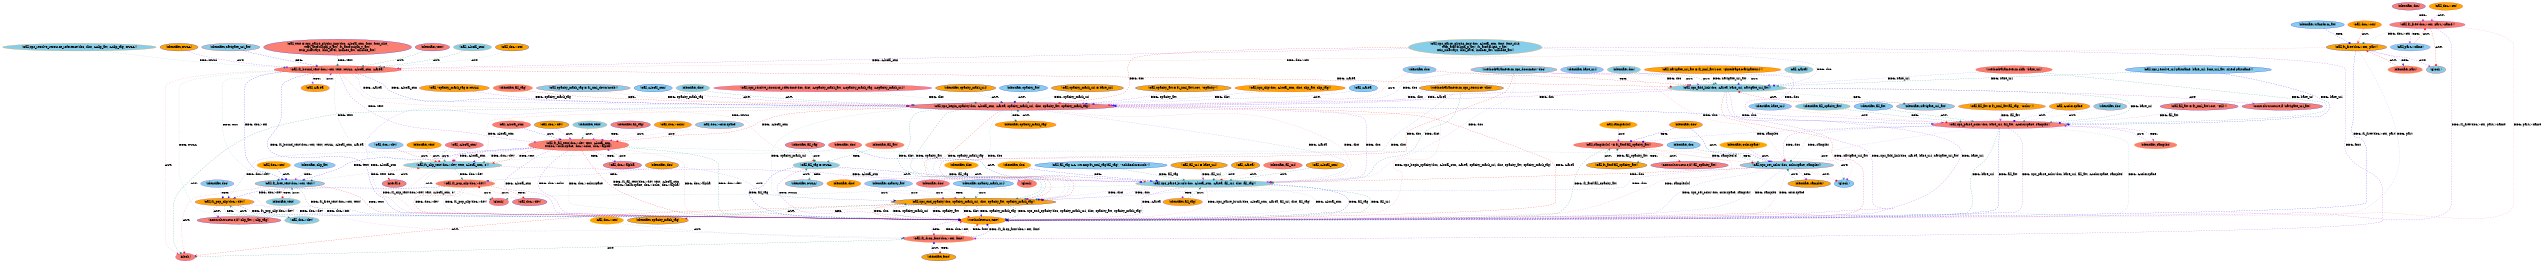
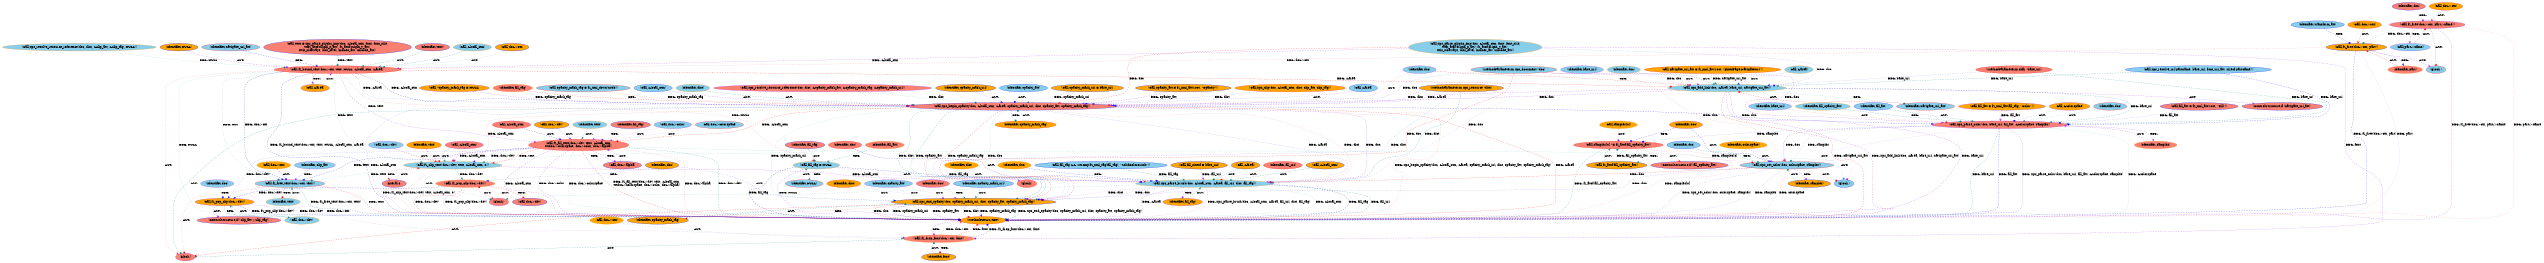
  digraph {
    node [color=blue fillcolor=skyblue style=filled]
    edge [arrowhead=dot color=teal style=dashed]
    n1 [fillcolor=orange label="(Call,fz_free(doc->ctx, part))"]
    n2 [color=red fillcolor=salmon label="(Call,fz_bound_text(doc->ctx, text, NULL, &local_ctm, &area))"]
    n3 [color=red label="(Block,)"]
    n4 [color=red fillcolor=orange label="(MethodReturn,RET)"]
    n5 [color=darkorange fillcolor=salmon label="(Identifier,part)"]
    n6 [color=darkorange label="(Call,xps_add_link(doc, &area, base_uri, navigate_uri_att))"]
    n7 [fillcolor=salmon label="(Call,xps_begin_opacity(doc, &local_ctm, &area, opacity_mask_uri, dict, opacity_att, opacity_mask_tag))"]
    n8 [color=red fillcolor=salmon label="(Call,fz_fill_text(doc->dev, text, &local_ctm,\n\t\t\tdoc->colorspace, doc->color, doc->alpha))"]
    n9 [color=darkorange label="(Call,fz_clip_text(doc->dev, text, &local_ctm, 0))"]
    n10 [color=red label="(Call,fz_free_text(doc->ctx, text))"]
    n11 [color=darkorange label="(Call,fill_tag = NULL)"]
    n12 [color=purple fillcolor=orange label="(Call,&area)"]
    n13 [color=purple fillcolor=salmon label="(Block,)"]
    n14 [color=darkorange fillcolor=salmon label="(Call,fz_drop_font(doc->ctx, font))"]
    n15 [color=purple fillcolor=salmon label="(Call,fz_free(doc->ctx, part->name))"]
    n16 [color=purple label="(Call,part->name)"]
    n17 [color=purple fillcolor=salmon label="(Call,xps_parse_color(doc, base_uri, fill_att, &colorspace, samples))"]
    n18 [color=red label="(Identifier,navigate_uri_att)"]
    n19 [fillcolor=salmon label="(ControlStructure,if (navigate_uri_att))"]
    n20 [color=darkorange label="(Call,xps_parse_brush(doc, &local_ctm, &area, fill_uri, dict, fill_tag))"]
    n21 [fillcolor=orange label="(Call,xps_end_opacity(doc, opacity_mask_uri, dict, opacity_att, opacity_mask_tag))"]
    n22 [color=red fillcolor=orange label="(Identifier,opacity_mask_tag)"]
    n23 [label="(Block,)"]
    n24 [color=purple fillcolor=orange label="(Call,fz_pop_clip(doc->dev))"]
    n25 [fillcolor=salmon label="(Call,doc->alpha)"]
    n26 [color=purple fillcolor=salmon label="(Block,)"]
    n27 [color=darkorange fillcolor=salmon label="(Call,fz_pop_clip(doc->dev))"]
    n28 [fillcolor=salmon label="(Literal,0)"]
    n29 [color=darkorange label="(Identifier,text)"]
    n30 [color=red label="(Identifier,NULL)"]
    n31 [color=red fillcolor=salmon label="(Block,)"]
    n32 [color=red fillcolor=salmon label="(Call,samples[0] *= fz_atof(fill_opacity_att))"]
    n33 [color=red label="(Call,xps_set_color(doc, colorspace, samples))"]
    n34 [color=darkorange fillcolor=salmon label="(Identifier,samples)"]
    n35 [color=purple fillcolor=orange label="(Identifier,fill_tag)"]
    n36 [fillcolor=orange label="(Identifier,opacity_mask_tag)"]
    n37 [fillcolor=salmon label="(ControlStructure,if (fill_opacity_att))"]
    n38 [fillcolor=orange label="(Call,fz_atof(fill_opacity_att))"]
    n39 [fillcolor=orange label="(Identifier,samples)"]
    n40 [color=darkorange label="(Call,doc->dev)"]
    n41 [fillcolor=salmon label="(ControlStructure,if (clip_att || clip_tag))"]
    n42 [fillcolor=salmon label="(Call,doc->dev)"]
    n43 [fillcolor=orange label="(Identifier,font)"]
    n44 [color=red fillcolor=orange label="(Call,xps_clip(doc, &local_ctm, dict, clip_att, clip_tag))"]
    n45 [color=purple fillcolor=orange label="(Call,fill_att = fz_xml_att(fill_tag, \"Color\"))"]
    n46 [color=purple fillcolor=orange label="(Call,&colorspace)"]
    n47 [color=darkorange label="(Identifier,text)"]
    n48 [fillcolor=salmon label="(Identifier,fill_tag)"]
    n49 [fillcolor=salmon label="(Identifier,fill_tag)"]
    n50 [color=red fillcolor=orange label="(Identifier,text)"]
    n51 [color=purple label="(Identifier,clip_att)"]
    n52 [color=darkorange fillcolor=orange label="(Call,samples[0])"]
    n53 [fillcolor=orange label="(Call,doc->ctx)"]
    n54 [color=red fillcolor=orange label="(Identifier,dict)"]
-   n55 [color=purple fillcolor=orange label="(Call,doc->color)"]
+   n55 [color=purple label="(Call,doc->color)"]
    n56 [color=darkorange label="(Call,xps_resolve_resource_reference(doc, dict, &clip_att, &clip_tag, NULL))"]
    n57 [fillcolor=orange label="(Identifier,NULL)"]
    n58 [label="(Identifier,transform_att)"]
    n59 [color=darkorange fillcolor=orange label="(Identifier,doc)"]
    n60 [color=red label="(Call,doc->colorspace)"]
    n61 [fillcolor=salmon label="(Identifier,doc)"]
    n62 [color=darkorange fillcolor=orange label="(Call,doc->ctx)"]
    n63 [label="(Call,fill_tag && !strcmp(fz_xml_tag(fill_tag), \"SolidColorBrush\"))"]
    n64 [color=purple label="(Identifier,doc)"]
    n65 [color=red fillcolor=salmon label="(Call,&local_ctm)"]
    n66 [color=red fillcolor=orange label="(Call,navigate_uri_att = fz_xml_att(root, \"FixedPage.NavigateUri\"))"]
    n67 [label="(Call,&area)"]
    n68 [color=red label="(Identifier,doc)"]
    n69 [fillcolor=orange label="(Identifier,doc)"]
    n70 [color=purple fillcolor=salmon label="(Call,&local_ctm)"]
    n71 [color=red label="(MethodParameterIn,xps_document *doc)"]
-   n72 [fillcolor=orange label="(Call,fill_uri = base_uri)"]
+   n72 [fillcolor=orange label="(Call,fill_sizeof = base_uri)"]
    n73 [fillcolor=orange label="(Call,&area)"]
    n74 [color=red label="(Identifier,navigate_uri_att)"]
    n75 [color=purple fillcolor=orange label="(Call,*opacity_mask_tag = NULL)"]
    n76 [color=darkorange fillcolor=salmon label="(Identifier,fill_tag)"]
    n77 [fillcolor=salmon label="(Call,fill_att = fz_xml_att(root, \"Fill\"))"]
    n78 [color=darkorange fillcolor=orange label="(Call,doc->ctx)"]
    n79 [fillcolor=salmon label="(Call,text = xps_parse_glyphs_imp(doc, &local_ctm, font, font_size,\n\t\t\tfz_atof(origin_x_att), fz_atof(origin_y_att),\n\t\t\tis_sideways, bidi_level, indices_att, unicode_att))"]
    n80 [color=red fillcolor=salmon label="(Identifier,fill_uri)"]
    n81 [color=purple label="(Identifier,opacity_att)"]
    n82 [color=red label="(Call,opacity_mask_tag = fz_xml_down(node))"]
    n83 [color=darkorange fillcolor=salmon label="(Identifier,fill_att)"]
    n84 [label="(Call,&local_ctm)"]
    n85 [fillcolor=orange label="(Call,&local_ctm)"]
    n86 [color=purple label="(Identifier,doc)"]
    n87 [color=red fillcolor=salmon label="(Identifier,doc)"]
    n88 [color=darkorange label="(Identifier,dict)"]
    n89 [fillcolor=orange label="(Call,doc->dev)"]
    n90 [color=darkorange label="(Call,xps_parse_glyphs_imp(doc, &local_ctm, font, font_size,\n\t\t\tfz_atof(origin_x_att), fz_atof(origin_y_att),\n\t\t\tis_sideways, bidi_level, indices_att, unicode_att))"]
    n91 [fillcolor=salmon label="(Identifier,text)"]
    n92 [fillcolor=orange label="(Identifier,opacity_mask_uri)"]
    n93 [color=purple label="(Identifier,base_uri)"]
    n94 [color=darkorange label="(Identifier,doc)"]
    n95 [color=darkorange label="(Identifier,fill_opacity_att)"]
    n96 [color=darkorange fillcolor=orange label="(Identifier,colorspace)"]
    n97 [color=darkorange label="(Call,&local_ctm)"]
    n98 [fillcolor=orange label="(MethodParameterIn,xps_resource *dict)"]
    n99 [color=purple fillcolor=salmon label="(Call,xps_resolve_resource_reference(doc, dict, &opacity_mask_att, &opacity_mask_tag, &opacity_mask_uri))"]
    n100 [color=red fillcolor=orange label="(Call,doc->ctx)"]
    n101 [label="(Identifier,opacity_att)"]
    n102 [color=darkorange fillcolor=orange label="(Identifier,dict)"]
    n103 [color=red fillcolor=salmon label="(MethodParameterIn,char *base_uri)"]
    n104 [fillcolor=orange label="(Call,opacity_mask_uri = base_uri)"]
    n105 [color=purple fillcolor=salmon label="(Identifier,doc)"]
    n106 [label="(Identifier,fill_att)"]
    n107 [color=darkorange label="(Call,&area)"]
    n108 [color=purple fillcolor=orange label="(Identifier,doc)"]
    n109 [label="(Identifier,doc)"]
    n110 [label="(Identifier,opacity_mask_uri)"]
    n111 [color=red fillcolor=orange label="(Call,doc->ctx)"]
    n112 [label="(Call,xps_resolve_url(partname, base_uri, font_uri_att, sizeof partname))"]
    n113 [color=purple label="(Call,doc->dev)"]
    n114 [color=purple label="(Identifier,base_uri)"]
    n115 [fillcolor=orange label="(Call,opacity_att = fz_xml_att(root, \"Opacity\"))"]
    n1 -> n2 [arrowhead=vee color=red label="DDG: doc->ctx" style=dotted]
    n1 -> n3 [arrowhead=vee color=purple label="AST: "]
    n1 -> n4 [color=blue label="DDG: fz_free(doc->ctx, part)"]
    n1 -> n4 [color=purple label="DDG: part" style=dotted]
    n1 -> n5 [arrowhead=normal color=blue label="CFG: " style=dotted]
    n2 -> n4 [label="DDG: NULL" style=dotted]
    n2 -> n4 [color=blue label="DDG: fz_bound_text(doc->ctx, text, NULL, &local_ctm, &area)"]
    n2 -> n6 [color=red label="DDG: &area"]
    n2 -> n7 [arrowhead=normal color=blue label="DDG: &local_ctm"]
    n2 -> n7 [arrowhead=normal color=blue label="DDG: &area" style=dotted]
    n2 -> n8 [arrowhead=vee color=purple label="DDG: text"]
    n2 -> n9 [arrowhead=normal label="DDG: text" style=dotted]
    n2 -> n10 [arrowhead=normal color=blue label="DDG: doc->ctx"]
    n2 -> n10 [label="DDG: text" style=dotted]
    n2 -> n11 [arrowhead=vee color=red label="DDG: NULL" style=dotted]
    n2 -> n12 [arrowhead=normal color=purple label="CFG: "]
    n2 -> n13 [arrowhead=vee color=red label="AST: " style=dotted]
    n4 -> n14 [color=purple label="CFG: "]
    n5 -> n1 [arrowhead=normal color=red label="AST: "]
    n6 -> n4 [arrowhead=normal color=purple label="DDG: base_uri"]
    n6 -> n4 [arrowhead=vee color=red label="DDG: navigate_uri_att"]
    n6 -> n4 [arrowhead=normal color=purple label="DDG: xps_add_link(doc, &area, base_uri, navigate_uri_att)"]
    n6 -> n7 [arrowhead=normal color=purple label="DDG: doc"]
    n6 -> n7 [arrowhead=vee color=purple label="DDG: &area"]
    n6 -> n17 [arrowhead=vee label="DDG: base_uri"]
    n6 -> n18 [label="CFG: " style=dotted]
    n6 -> n19 [arrowhead=vee color=purple label="AST: "]
    n7 -> n4 [arrowhead=vee color=red label="DDG: xps_begin_opacity(doc, &local_ctm, &area, opacity_mask_uri, dict, opacity_att, opacity_mask_tag)" style=dotted]
    n7 -> n4 [color=red label="DDG: &area"]
    n7 -> n4 [arrowhead=normal color=blue label="DDG: &local_ctm" style=dotted]
    n7 -> n8 [color=red label="DDG: &local_ctm"]
    n7 -> n9 [color=red label="DDG: &local_ctm" style=dotted]
    n7 -> n13 [label="AST: "]
    n7 -> n17 [arrowhead=normal color=blue label="DDG: doc"]
    n7 -> n20 [arrowhead=vee color=purple label="DDG: doc"]
    n7 -> n20 [arrowhead=vee color=blue label="DDG: &area" style=dotted]
    n7 -> n20 [arrowhead=normal color=red label="DDG: dict" style=dotted]
    n7 -> n21 [label="DDG: doc" style=dotted]
    n7 -> n21 [arrowhead=normal label="DDG: opacity_mask_uri" style=dotted]
    n7 -> n21 [arrowhead=normal label="DDG: dict"]
    n7 -> n21 [arrowhead=normal label="DDG: opacity_att"]
    n7 -> n21 [color=red label="DDG: opacity_mask_tag"]
    n7 -> n22 [label="CFG: "]
    n8 -> n4 [arrowhead=vee color=red label="DDG: fz_fill_text(doc->dev, text, &local_ctm,\n\t\t\tdoc->colorspace, doc->color, doc->alpha)"]
    n8 -> n4 [arrowhead=normal color=red label="DDG: doc->alpha" style=dotted]
    n8 -> n4 [arrowhead=vee label="DDG: doc->dev"]
    n8 -> n4 [arrowhead=normal color=purple label="DDG: &local_ctm"]
    n8 -> n4 [color=purple label="DDG: doc->color"]
    n8 -> n4 [label="DDG: doc->colorspace" style=dotted]
    n8 -> n9 [arrowhead=vee color=blue label="DDG: doc->dev" style=dotted]
    n8 -> n9 [arrowhead=vee color=red label="DDG: text"]
    n8 -> n9 [color=purple label="DDG: &local_ctm"]
    n8 -> n10 [arrowhead=normal color=blue label="DDG: text"]
    n8 -> n23 [arrowhead=vee label="AST: " style=dotted]
    n8 -> n24 [arrowhead=vee color=blue label="DDG: doc->dev" style=dotted]
    n8 -> n25 [color=purple label="CFG: "]
    n9 -> n4 [color=red label="DDG: fz_clip_text(doc->dev, text, &local_ctm, 0)" style=dotted]
    n9 -> n10 [label="DDG: text" style=dotted]
    n9 -> n20 [arrowhead=normal color=purple label="DDG: &local_ctm"]
    n9 -> n26 [label="AST: " style=dotted]
    n9 -> n27 [arrowhead=normal label="DDG: doc->dev"]
    n9 -> n28 [arrowhead=normal color=red label="CFG: " style=dotted]
    n10 -> n4 [arrowhead=normal label="DDG: fz_free_text(doc->ctx, text)"]
    n10 -> n4 [arrowhead=vee color=red label="DDG: text"]
    n10 -> n13 [color=red label="AST: " style=dotted]
    n10 -> n14 [color=purple label="DDG: doc->ctx" style=dotted]
    n10 -> n29 [color=red label="CFG: "]
    n11 -> n4 [color=blue label="DDG: fill_tag"]
    n11 -> n4 [arrowhead=normal color=purple label="DDG: NULL"]
    n11 -> n20 [color=blue label="DDG: fill_tag"]
    n11 -> n30 [arrowhead=vee label="CFG: " style=dotted]
    n11 -> n31 [arrowhead=vee color=purple label="AST: " style=dotted]
    n12 -> n2 [arrowhead=normal color=purple label="AST: " style=dotted]
    n14 -> n4 [arrowhead=vee color=red label="DDG: doc->ctx" style=dotted]
    n14 -> n4 [arrowhead=normal color=red label="DDG: font"]
    n14 -> n4 [color=blue label="DDG: fz_drop_font(doc->ctx, font)"]
    n14 -> n13 [label="AST: "]
    n14 -> n43 [color=red label="CFG: " style=dotted]
    n15 -> n1 [label="DDG: doc->ctx" style=dotted]
    n15 -> n3 [color=red label="AST: "]
    n15 -> n4 [arrowhead=normal color=purple label="DDG: fz_free(doc->ctx, part->name)"]
    n15 -> n4 [arrowhead=vee color=red label="DDG: part->name" style=dotted]
    n15 -> n16 [arrowhead=vee color=purple label="CFG: "]
    n16 -> n15 [color=red label="AST: "]
    n17 -> n4 [arrowhead=normal color=blue label="DDG: fill_att"]
    n17 -> n4 [arrowhead=vee color=purple label="DDG: xps_parse_color(doc, base_uri, fill_att, &colorspace, samples)"]
    n17 -> n4 [arrowhead=vee label="DDG: &colorspace" style=dotted]
    n17 -> n4 [arrowhead=vee label="DDG: base_uri"]
    n17 -> n23 [color=purple label="AST: " style=dotted]
    n17 -> n32 [color=blue label="DDG: samples" style=dotted]
    n17 -> n33 [arrowhead=vee color=purple label="DDG: doc"]
    n17 -> n33 [label="DDG: samples" style=dotted]
    n17 -> n34 [arrowhead=normal color=purple label="CFG: "]
    n18 -> n6 [color=red label="AST: "]
    n20 -> n4 [arrowhead=vee color=blue label="DDG: fill_tag"]
    n20 -> n4 [arrowhead=vee color=purple label="DDG: &area"]
    n20 -> n4 [arrowhead=normal label="DDG: &local_ctm" style=dotted]
    n20 -> n4 [arrowhead=vee label="DDG: fill_uri"]
    n20 -> n4 [color=red label="DDG: xps_parse_brush(doc, &local_ctm, &area, fill_uri, dict, fill_tag)" style=dotted]
    n20 -> n21 [color=blue label="DDG: doc" style=dotted]
    n20 -> n21 [color=purple label="DDG: dict" style=dotted]
    n20 -> n26 [arrowhead=normal label="AST: " style=dotted]
    n20 -> n35 [color=purple label="CFG: " style=dotted]
    n21 -> n4 [color=red label="DDG: doc"]
    n21 -> n4 [arrowhead=normal label="DDG: opacity_mask_uri"]
    n21 -> n4 [arrowhead=normal color=purple label="DDG: opacity_att"]
    n21 -> n4 [color=red label="DDG: dict"]
    n21 -> n4 [arrowhead=vee color=blue label="DDG: opacity_mask_tag"]
    n21 -> n4 [label="DDG: xps_end_opacity(doc, opacity_mask_uri, dict, opacity_att, opacity_mask_tag)"]
    n21 -> n13 [arrowhead=vee color=red label="AST: "]
    n21 -> n36 [arrowhead=normal color=red label="CFG: " style=dotted]
    n22 -> n7 [label="AST: " style=dotted]
    n24 -> n4 [arrowhead=normal color=blue label="DDG: doc->dev" style=dotted]
    n24 -> n4 [color=blue label="DDG: fz_pop_clip(doc->dev)"]
    n24 -> n40 [arrowhead=vee label="CFG: "]
    n24 -> n41 [color=purple label="AST: "]
    n25 -> n8 [color=purple label="AST: "]
    n27 -> n4 [color=red label="DDG: doc->dev"]
    n27 -> n4 [color=blue label="DDG: fz_pop_clip(doc->dev)" style=dotted]
    n27 -> n24 [arrowhead=normal color=blue label="DDG: doc->dev"]
    n27 -> n26 [arrowhead=vee color=red label="AST: " style=dotted]
    n27 -> n42 [arrowhead=normal color=red label="CFG: "]
    n28 -> n9 [arrowhead=normal color=red label="AST: " style=dotted]
    n29 -> n10 [arrowhead=normal label="AST: "]
    n30 -> n11 [arrowhead=vee label="AST: " style=dotted]
    n32 -> n4 [label="DDG: fz_atof(fill_opacity_att)"]
    n32 -> n4 [arrowhead=vee color=red label="DDG: samples[0]" style=dotted]
    n32 -> n33 [color=red label="DDG: samples[0]" style=dotted]
    n32 -> n37 [arrowhead=vee color=red label="AST: " style=dotted]
    n32 -> n38 [arrowhead=vee label="CFG: " style=dotted]
    n33 -> n4 [arrowhead=vee color=red label="DDG: colorspace" style=dotted]
    n33 -> n4 [arrowhead=vee color=blue label="DDG: xps_set_color(doc, colorspace, samples)" style=dotted]
    n33 -> n4 [color=blue label="DDG: samples" style=dotted]
    n33 -> n20 [color=red label="DDG: doc"]
    n33 -> n21 [color=blue label="DDG: doc" style=dotted]
    n33 -> n23 [color=red label="AST: " style=dotted]
    n33 -> n39 [color=purple label="CFG: "]
    n34 -> n17 [arrowhead=vee color=purple label="AST: "]
    n35 -> n20 [arrowhead=normal label="AST: "]
    n36 -> n21 [label="AST: "]
    n38 -> n32 [arrowhead=vee label="AST: "]
    n38 -> n32 [label="DDG: fill_opacity_att" style=dotted]
    n39 -> n33 [label="AST: "]
    n40 -> n24 [arrowhead=vee label="AST: "]
    n42 -> n27 [color=red label="AST: " style=dotted]
-   n43 -> n14 [color=blue label="AST: "]
+   n43 -> n14 [label="AST: "]
    n44 -> n7 [arrowhead=normal color=blue label="DDG: dict" style=dotted]
    n45 -> n17 [arrowhead=vee color=purple label="DDG: fill_att"]
    n46 -> n17 [color=blue label="AST: " style=dotted]
    n47 -> n8 [arrowhead=normal label="AST: "]
    n48 -> n11 [label="AST: "]
    n49 -> n8 [arrowhead=vee color=purple label="CFG: " style=dotted]
    n50 -> n9 [color=red label="AST: "]
    n51 -> n10 [arrowhead=vee color=purple label="CFG: "]
    n52 -> n32 [color=purple label="AST: "]
    n53 -> n2 [arrowhead=normal label="AST: " style=dotted]
    n54 -> n21 [color=purple label="AST: " style=dotted]
    n55 -> n8 [color=purple label="AST: " style=dotted]
    n56 -> n2 [label="DDG: NULL" style=dotted]
    n57 -> n2 [color=purple label="AST: "]
    n58 -> n1 [color=blue label="CFG: "]
    n59 -> n20 [color=blue label="CFG: "]
    n60 -> n8 [arrowhead=normal color=purple label="AST: " style=dotted]
    n61 -> n15 [color=purple label="CFG: " style=dotted]
    n62 -> n14 [arrowhead=normal label="AST: " style=dotted]
    n63 -> n20 [arrowhead=vee label="DDG: fill_tag"]
    n64 -> n6 [arrowhead=normal color=red label="CFG: "]
    n64 -> n7 [arrowhead=vee color=red label="AST: " style=dotted]
    n65 -> n8 [arrowhead=vee color=blue label="AST: "]
    n66 -> n6 [arrowhead=normal label="DDG: navigate_uri_att" style=dotted]
    n67 -> n7 [arrowhead=normal color=blue label="AST: " style=dotted]
    n68 -> n17 [arrowhead=vee label="AST: " style=dotted]
    n69 -> n21 [arrowhead=vee color=blue label="AST: " style=dotted]
    n69 -> n27 [arrowhead=normal color=blue label="CFG: " style=dotted]
    n70 -> n9 [arrowhead=vee label="AST: "]
    n71 -> n6 [color=purple label="DDG: doc" style=dotted]
    n71 -> n7 [arrowhead=vee color=blue label="DDG: doc" style=dotted]
    n71 -> n17 [arrowhead=normal color=purple label="DDG: doc"]
    n71 -> n20 [arrowhead=vee color=purple label="DDG: doc" style=dotted]
    n71 -> n21 [arrowhead=vee color=red label="DDG: doc"]
    n71 -> n33 [arrowhead=vee color=red label="DDG: doc" style=dotted]
    n72 -> n20 [arrowhead=vee color=purple label="DDG: fill_uri"]
    n73 -> n20 [label="AST: "]
    n74 -> n2 [arrowhead=vee color=blue label="CFG: "]
    n75 -> n7 [arrowhead=normal color=purple label="DDG: opacity_mask_tag"]
    n76 -> n7 [arrowhead=normal color=red label="CFG: "]
    n77 -> n17 [color=blue label="DDG: fill_att" style=dotted]
    n78 -> n10 [color=blue label="AST: "]
    n79 -> n2 [label="DDG: text"]
    n80 -> n20 [arrowhead=normal color=red label="AST: " style=dotted]
    n81 -> n21 [arrowhead=normal color=purple label="AST: " style=dotted]
    n82 -> n7 [color=red label="DDG: opacity_mask_tag" style=dotted]
    n83 -> n11 [arrowhead=vee label="CFG: "]
    n84 -> n7 [arrowhead=normal color=purple label="AST: "]
    n85 -> n20 [arrowhead=vee label="AST: "]
    n86 -> n24 [color=blue label="CFG: " style=dotted]
    n87 -> n9 [arrowhead=normal label="CFG: " style=dotted]
    n87 -> n20 [arrowhead=normal color=blue label="AST: "]
    n88 -> n7 [arrowhead=normal label="AST: "]
    n89 -> n8 [arrowhead=normal color=purple label="AST: "]
    n90 -> n2 [arrowhead=normal color=purple label="DDG: &local_ctm"]
    n90 -> n6 [color=blue label="DDG: doc" style=dotted]
    n90 -> n7 [arrowhead=normal color=red label="DDG: doc"]
    n90 -> n14 [color=purple label="DDG: font"]
    n91 -> n2 [arrowhead=normal label="AST: "]
    n92 -> n7 [arrowhead=normal color=blue label="AST: " style=dotted]
    n93 -> n17 [color=red label="AST: " style=dotted]
    n94 -> n6 [arrowhead=vee label="AST: "]
    n95 -> n17 [label="CFG: "]
    n96 -> n33 [arrowhead=normal color=purple label="AST: "]
    n97 -> n2 [arrowhead=vee label="AST: "]
    n98 -> n7 [arrowhead=vee color=blue label="DDG: dict" style=dotted]
    n98 -> n20 [arrowhead=vee label="DDG: dict"]
    n98 -> n21 [color=blue label="DDG: dict" style=dotted]
    n99 -> n7 [label="DDG: dict" style=dotted]
    n100 -> n1 [arrowhead=vee color=red label="AST: "]
    n101 -> n7 [color=blue label="AST: " style=dotted]
    n102 -> n20 [arrowhead=vee color=red label="AST: " style=dotted]
    n103 -> n6 [arrowhead=vee color=blue label="DDG: base_uri" style=dotted]
    n103 -> n17 [arrowhead=vee label="DDG: base_uri"]
    n104 -> n7 [arrowhead=vee label="DDG: opacity_mask_uri" style=dotted]
    n105 -> n21 [arrowhead=vee label="CFG: " style=dotted]
    n106 -> n17 [arrowhead=normal label="AST: "]
    n107 -> n6 [arrowhead=vee color=blue label="AST: " style=dotted]
    n108 -> n32 [color=blue label="CFG: "]
    n108 -> n33 [arrowhead=normal color=blue label="AST: "]
    n109 -> n33 [arrowhead=normal label="CFG: "]
    n110 -> n21 [arrowhead=vee label="AST: "]
    n111 -> n15 [arrowhead=vee color=purple label="AST: "]
    n112 -> n6 [arrowhead=normal label="DDG: base_uri"]
    n112 -> n17 [color=blue label="DDG: base_uri"]
    n113 -> n9 [arrowhead=vee color=red label="AST: "]
    n114 -> n6 [arrowhead=vee color=purple label="AST: " style=dotted]
    n115 -> n7 [arrowhead=vee color=purple label="DDG: opacity_att"]
  }
